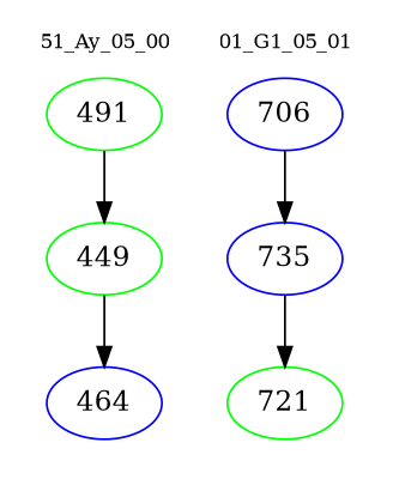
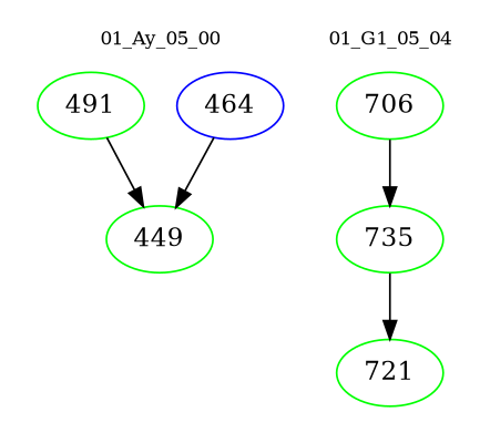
  digraph {
    node [color=green]
    edge [color=black]
    n1 [label=449]
    n2 [color=blue label=464]
    n3 [label=491]
-   n4 [color=blue label=706]
+   n4 [label=706]
    n5 [label=721]
-   n6 [color=blue label=735]
+   n6 [label=735]
    subgraph cluster_1 {
      color=white
      fontsize=10
-     label="51_Ay_05_00"
+     label="01_Ay_05_00"
      n1
      n2
      n3
    }
    subgraph cluster_2 {
      color=white
      fontsize=10
-     label="01_G1_05_01"
+     label="01_G1_05_04"
      n4
      n5
      n6
    }
-   n1 -> n2
+   n2 -> n1
    n3 -> n1
    n4 -> n6
    n6 -> n5
  }
